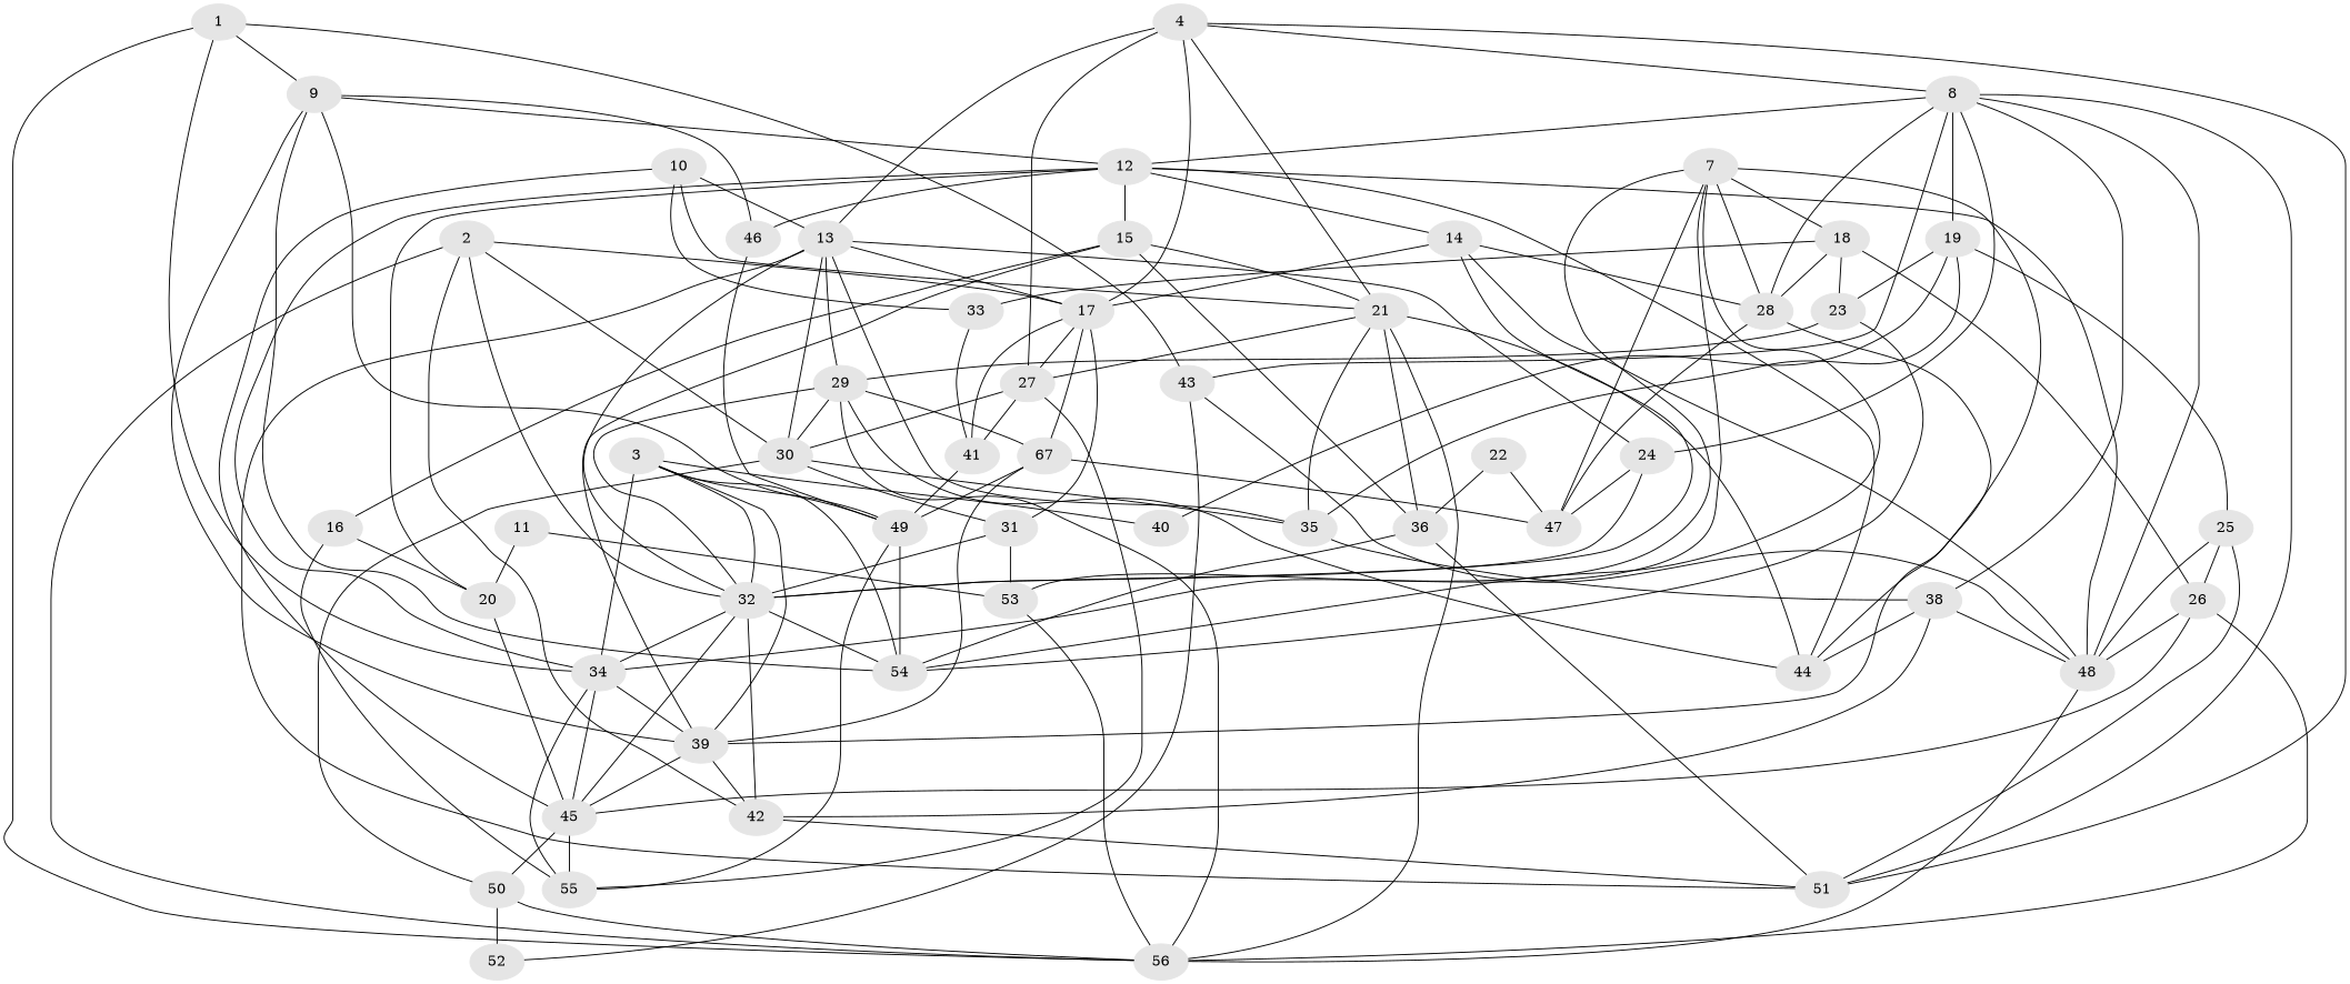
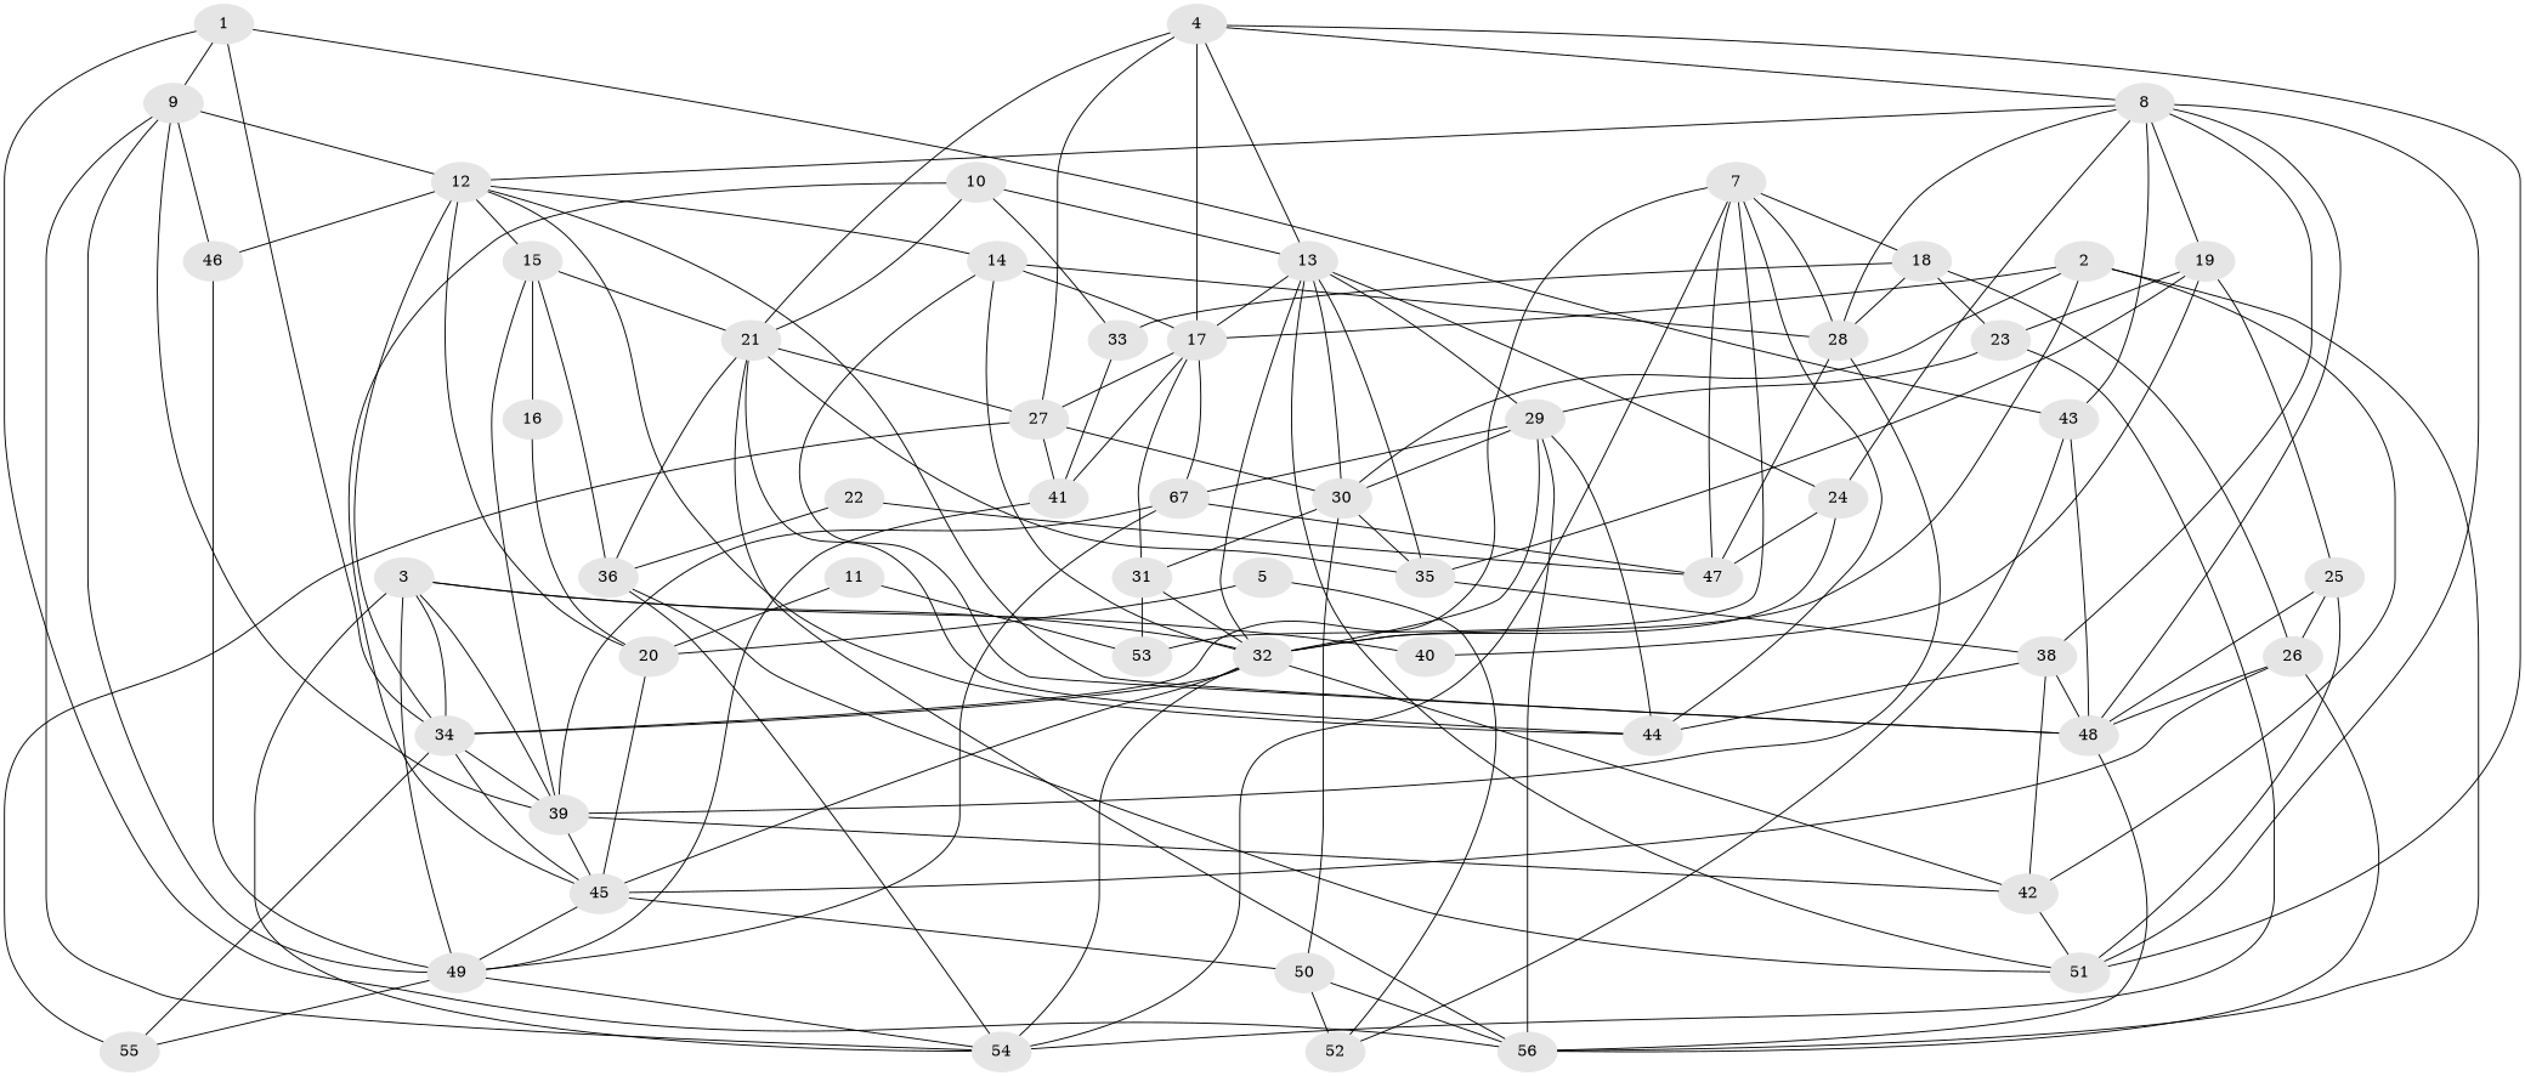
  graph {
    node [color=gray90 style=filled]
    edge [weight=1.0]
    1
    9
    34
    43
    56
    39
    49
    54
    12
    46
    45
    55
    52
    48
    2
    17
    30
    32
    42
    27
    n21 [label=67]
    31
    41
    35
    50
    51
    3
    40
    4
    8
    13
    21
    28
    19
    24
    38
    29
    44
    36
+   5
    20
    47
    7
    18
    53
    33
    23
    26
    14
    15
    25
    10
    11
    16
    22
    1 -- 9
    1 -- 34
    1 -- 43
    1 -- 56
    9 -- 39
    9 -- 49
    9 -- 54
    9 -- 12
    9 -- 46
    34 -- 39
    34 -- 45
    34 -- 55 [weight=2.0]
    43 -- 52
    43 -- 48
    39 -- 45
    39 -- 42
    49 -- 54
    49 -- 55
    12 -- 34
    12 -- 46 [weight=2.0]
    12 -- 48
    12 -- 44
    12 -- 20
    12 -- 14
    12 -- 15
    46 -- 49 [weight=2.0]
-   45 -- 55
+   45 -- 49
    45 -- 50
    48 -- 56
    2 -- 56
    2 -- 17
    2 -- 30
    2 -- 32
    2 -- 42
    17 -- 27
    17 -- n21
    17 -- 31
    17 -- 41
    30 -- 31
    30 -- 35
    30 -- 50 [weight=2.0]
    32 -- 34
    32 -- 54
    32 -- 45
    32 -- 42
    42 -- 51
    27 -- 55
    27 -- 30
    27 -- 41
    n21 -- 39
    n21 -- 49 [weight=2.0]
    n21 -- 47
    31 -- 32
    31 -- 53
    41 -- 49
    35 -- 38
    50 -- 56
    50 -- 52 [weight=2.0]
    3 -- 34
    3 -- 39
    3 -- 49
    3 -- 54
    3 -- 32
    3 -- 40
    4 -- 17 [weight=2.0]
    4 -- 27
    4 -- 51
    4 -- 8
    4 -- 13
    4 -- 21
    8 -- 43
    8 -- 12
    8 -- 48
    8 -- 51
    8 -- 28
    8 -- 19
    8 -- 24
    8 -- 38
    13 -- 17
    13 -- 30
    13 -- 32
    13 -- 35
    13 -- 51
    13 -- 24
    13 -- 29
    21 -- 56
    21 -- 27
    21 -- 35 [weight=2.0]
    21 -- 44
    21 -- 36
    28 -- 39
    28 -- 47
    19 -- 35
    19 -- 40
    19 -- 23
    19 -- 25
    24 -- 32 [weight=2.0]
    24 -- 47
    38 -- 48
    38 -- 42
    38 -- 44
    29 -- 56
    29 -- 30
    29 -- 32
    29 -- n21
    29 -- 44
    36 -- 54
    36 -- 51
+   5 -- 52
+   5 -- 20
    20 -- 45
    7 -- 34
    7 -- 54
    7 -- 28
    7 -- 44
    7 -- 47
    7 -- 18
    7 -- 53
    18 -- 28
    18 -- 33
    18 -- 23
    18 -- 26
-   53 -- 56
    33 -- 41
    23 -- 54
    23 -- 29
    26 -- 56
    26 -- 45
    26 -- 48
    14 -- 48
    14 -- 17 [weight=2.0]
    14 -- 32
    14 -- 28
    15 -- 39
    15 -- 21
    15 -- 36
    15 -- 16
    25 -- 48
    25 -- 51
    25 -- 26
    10 -- 45
    10 -- 13
    10 -- 21
    10 -- 33
    11 -- 20
    11 -- 53
-   16 -- 55
    16 -- 20
    22 -- 36
    22 -- 47
  }
